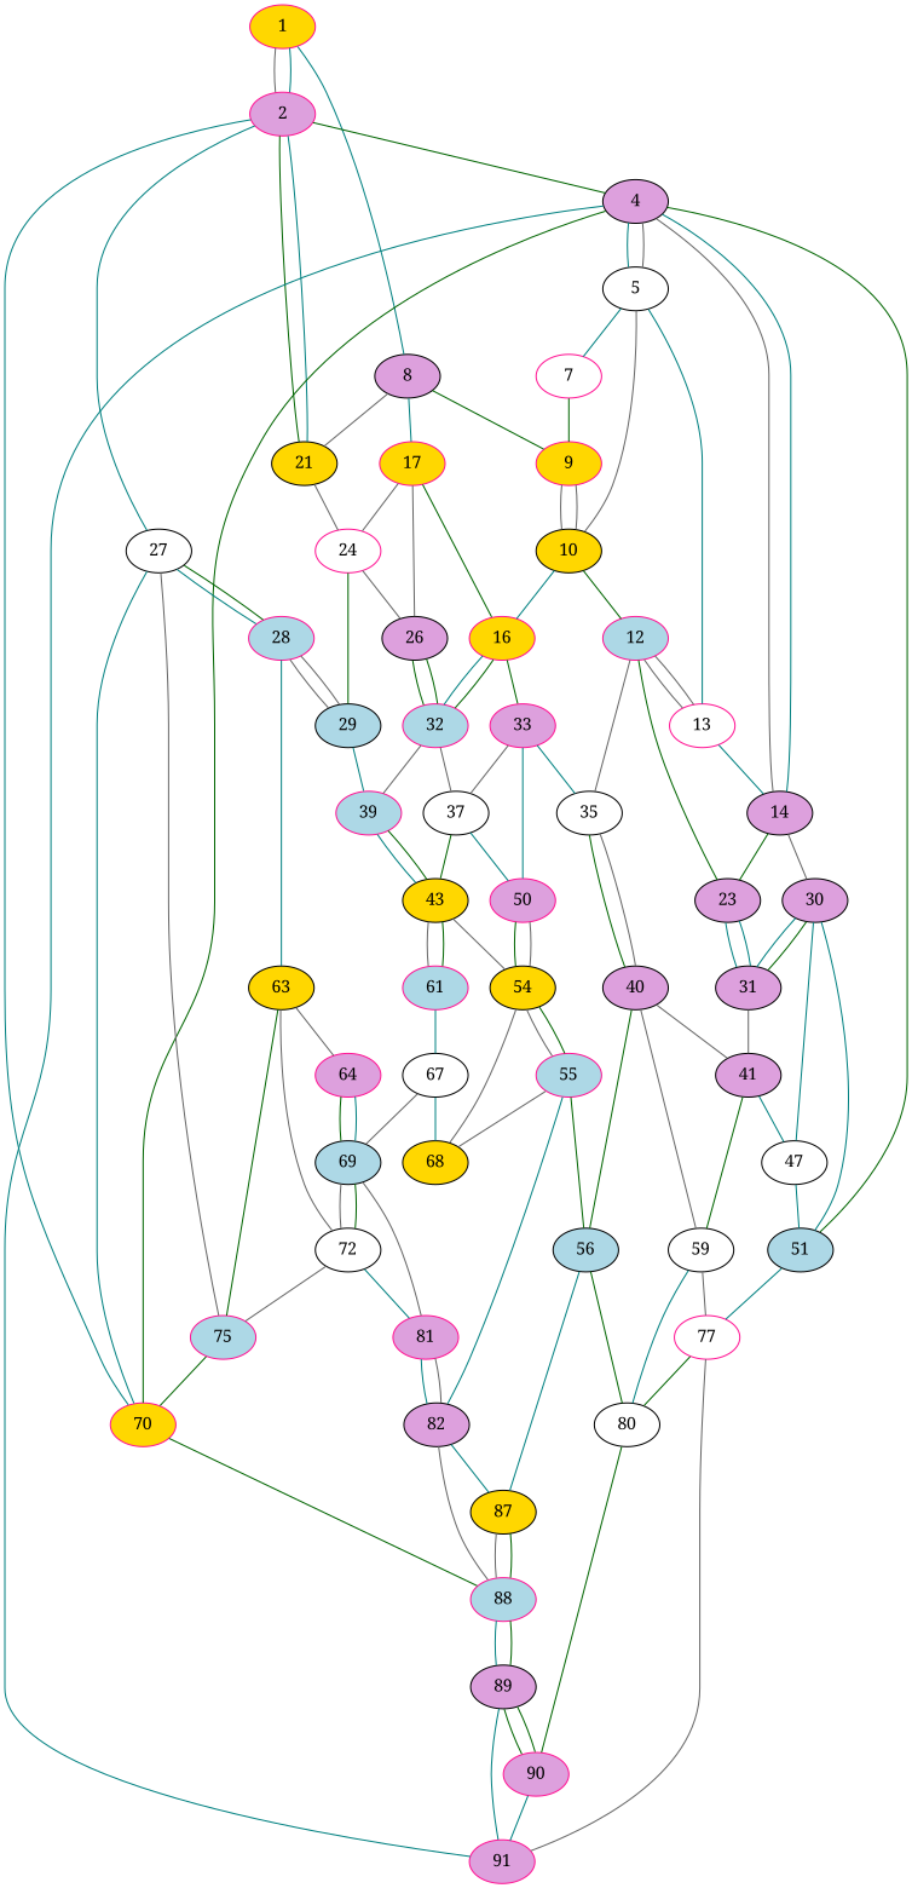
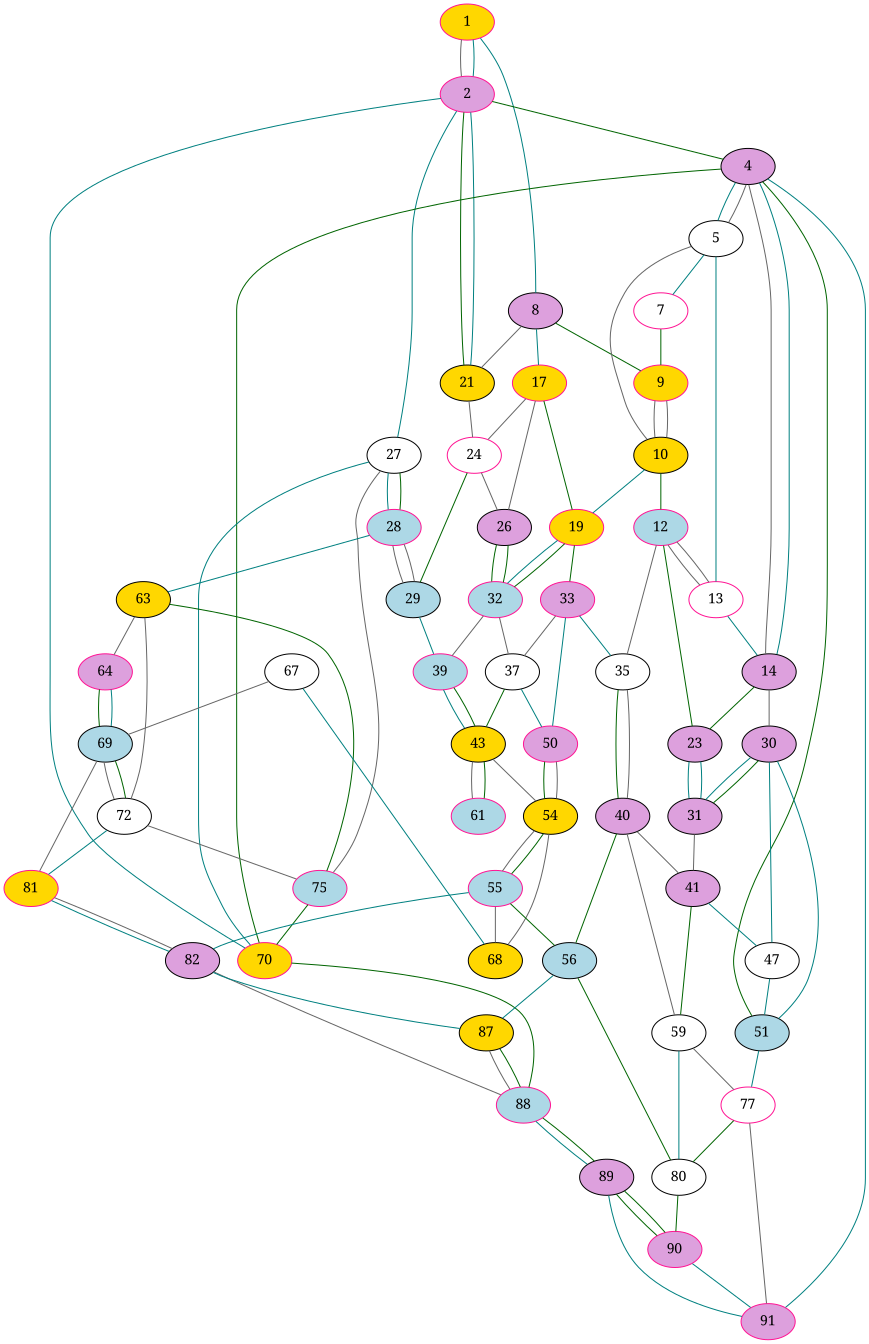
  graph {
    fontname="Noto Serif"
    node [color=black fillcolor=plum fontname="Noto Serif" style=filled]
    edge [color=gray40 fontname="Noto Serif"]
    1 [color=deeppink fillcolor=gold]
    2 [color=deeppink super="+3"]
    8 [super="+16"]
    4 [super="+53"]
    21 [fillcolor=gold]
    27 [fillcolor=white super="+74"]
    n7 [color=deeppink fillcolor=gold label=70 super="+92"]
    9 [color=deeppink fillcolor=gold]
    17 [color=deeppink fillcolor=gold super="+18"]
    5 [fillcolor=white super="+6"]
    14 [super="+15"]
    51 [fillcolor=lightblue super="+52"]
    91 [color=deeppink super="+94"]
    24 [color=deeppink fillcolor=white super="+25"]
    28 [color=deeppink fillcolor=lightblue]
    75 [color=deeppink fillcolor=lightblue super="+85"]
    88 [color=deeppink fillcolor=lightblue super="+93"]
    7 [color=deeppink fillcolor=white]
    10 [fillcolor=gold super="+11"]
    13 [color=deeppink fillcolor=white]
    23
    30 [super="+46"]
    77 [color=deeppink fillcolor=white super="+78"]
    12 [color=deeppink fillcolor=lightblue super="+22"]
-   19 [color=deeppink fillcolor=gold super="+20" label=16]
+   19 [color=deeppink fillcolor=gold super="+20"]
    26
    35 [fillcolor=white]
    32 [color=deeppink fillcolor=lightblue super="+36"]
    33 [color=deeppink super="+34"]
    31 [super="+42"]
    40 [super="+58"]
    47 [fillcolor=white super="+49"]
    29 [fillcolor=lightblue super="+38"]
    39 [color=deeppink fillcolor=lightblue]
    37 [fillcolor=white super="+45"]
    50 [color=deeppink]
    41 [super="+48"]
    63 [fillcolor=gold super="+71"]
    64 [color=deeppink]
    72 [fillcolor=white super="+84"]
    43 [fillcolor=gold super="+44"]
    59 [fillcolor=white super="+76"]
    54 [fillcolor=gold super="+60"]
    56 [fillcolor=lightblue super="+57"]
    61 [color=deeppink fillcolor=lightblue super="+66"]
    80 [fillcolor=white super="+83"]
    87 [fillcolor=gold]
    55 [color=deeppink fillcolor=lightblue super="+73"]
    68 [fillcolor=gold]
    67 [fillcolor=white]
    82 [super="+86"]
    90 [color=deeppink]
    69 [fillcolor=lightblue super="+70"]
-   81 [color=deeppink]
+   81 [color=deeppink fillcolor=gold]
    89
    1 -- 2
    1 -- 2 [color=teal]
    1 -- 8 [color=teal]
    2 -- 4 [color=darkgreen]
    2 -- 21 [color=darkgreen]
    2 -- 21 [color=teal]
    2 -- 27 [color=teal]
    2 -- n7 [color=teal]
    8 -- 21
    8 -- 9 [color=darkgreen]
    8 -- 17 [color=teal]
    4 -- n7 [color=darkgreen]
    4 -- 5 [color=teal]
    4 -- 5
    4 -- 14
    4 -- 14 [color=teal]
    4 -- 51 [color=darkgreen]
    4 -- 91 [color=teal]
    21 -- 24
    27 -- n7 [color=teal]
    27 -- 28 [color=teal]
    27 -- 28 [color=darkgreen]
    27 -- 75
    n7 -- 88 [color=darkgreen]
    9 -- 10
    9 -- 10
    17 -- 24
    17 -- 19 [color=darkgreen]
    17 -- 26
    5 -- 7 [color=teal]
    5 -- 10
    5 -- 13 [color=teal]
    14 -- 23 [color=darkgreen]
    14 -- 30
    51 -- 77 [color=teal]
    24 -- 26
    24 -- 29 [color=darkgreen]
    28 -- 29
    28 -- 29
    28 -- 63 [color=teal]
    75 -- n7 [color=darkgreen]
    88 -- 89 [color=teal]
    88 -- 89 [color=darkgreen]
    7 -- 9 [color=darkgreen]
    10 -- 12 [color=darkgreen]
    10 -- 19 [color=teal]
    13 -- 14 [color=teal]
    23 -- 31 [color=teal]
    23 -- 31 [color=teal]
    30 -- 51 [color=teal]
    30 -- 31 [color=teal]
    30 -- 31 [color=darkgreen]
    30 -- 47 [color=teal]
    77 -- 91
    77 -- 80 [color=darkgreen]
    12 -- 13
    12 -- 13
    12 -- 23 [color=darkgreen]
    12 -- 35
    19 -- 32 [color=teal]
    19 -- 32 [color=darkgreen]
    19 -- 33 [color=darkgreen]
    26 -- 32 [color=darkgreen]
    26 -- 32 [color=darkgreen]
    35 -- 40 [color=darkgreen]
    35 -- 40
    32 -- 39
    32 -- 37
    33 -- 35 [color=teal]
    33 -- 37
    33 -- 50 [color=teal]
    31 -- 41
    40 -- 41
    40 -- 59
    40 -- 56 [color=darkgreen]
    47 -- 51 [color=teal]
    29 -- 39 [color=teal]
    39 -- 43 [color=teal]
    39 -- 43 [color=darkgreen]
    37 -- 50 [color=teal]
    37 -- 43 [color=darkgreen]
    50 -- 54 [color=darkgreen]
    50 -- 54
    41 -- 47 [color=teal]
    41 -- 59 [color=darkgreen]
    63 -- 75 [color=darkgreen]
    63 -- 64
    63 -- 72
    64 -- 69 [color=darkgreen]
    64 -- 69 [color=teal]
    72 -- 75
    72 -- 81 [color=teal]
    43 -- 54
    43 -- 61
    43 -- 61 [color=darkgreen]
    59 -- 77
    59 -- 80 [color=teal]
    54 -- 55
    54 -- 55 [color=darkgreen]
    54 -- 68
    56 -- 80 [color=darkgreen]
    56 -- 87 [color=teal]
-   61 -- 67 [color=teal]
    80 -- 90 [color=darkgreen]
    87 -- 88
    87 -- 88 [color=darkgreen]
    55 -- 56 [color=darkgreen]
    55 -- 68
    55 -- 82 [color=teal]
    67 -- 68 [color=teal]
    67 -- 69
    82 -- 88
    82 -- 87 [color=teal]
    90 -- 91 [color=teal]
    69 -- 72
    69 -- 72 [color=darkgreen]
    69 -- 81
    81 -- 82 [color=teal]
    81 -- 82
    89 -- 91 [color=teal]
    89 -- 90 [color=darkgreen]
    89 -- 90 [color=darkgreen]
  }
